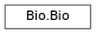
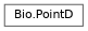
  digraph {
    rankdir=LR
-   n1 [color=grey40 fillcolor=white fontname=Helvetica fontsize=10 height=0.2 label="Bio.Bio" shape=box style=filled width=0.4]
+   n1 [color=grey40 fillcolor=white fontname=Helvetica fontsize=10 height=0.2 label="Bio.PointD" shape=box style=filled width=0.4]
  }
